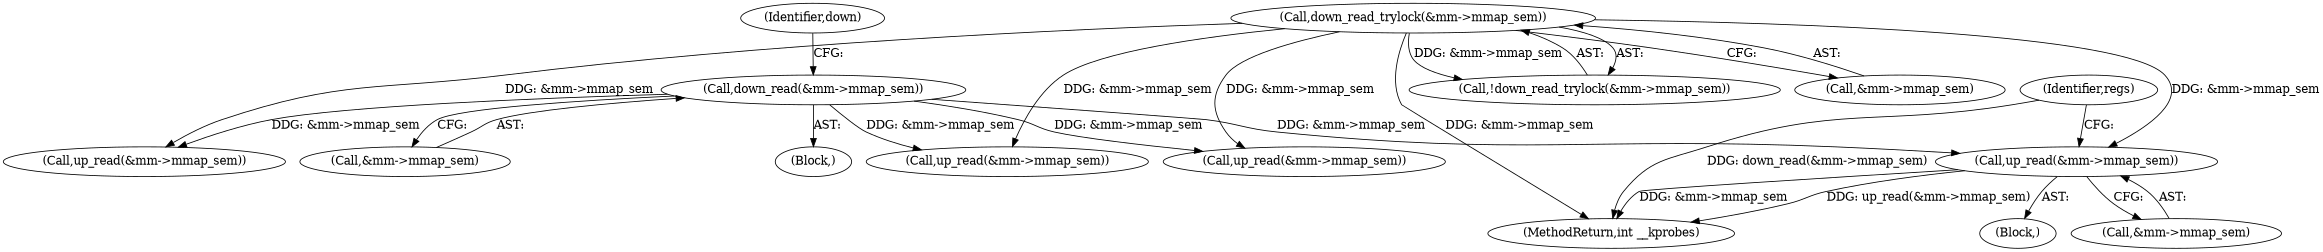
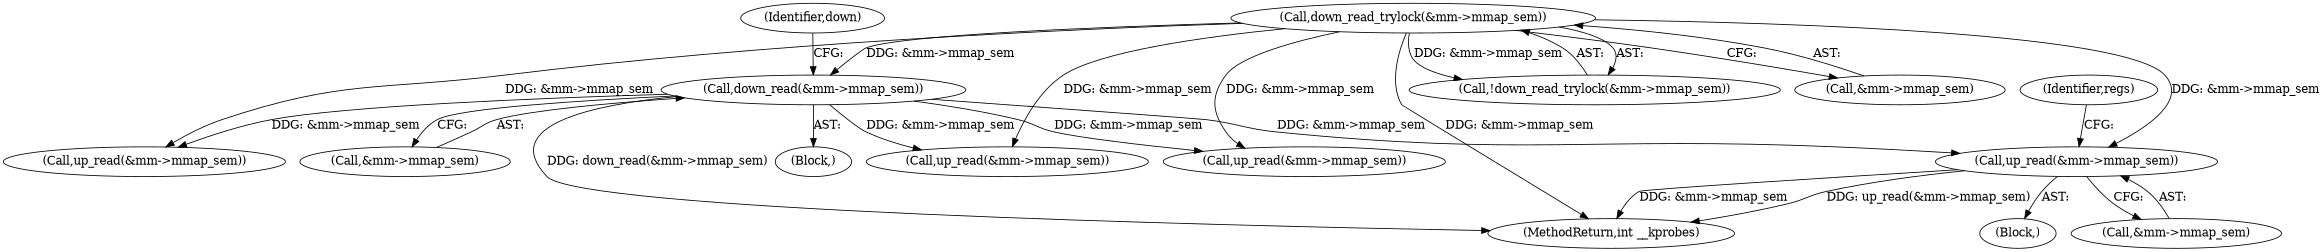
  digraph {
    n1 [label="(Call,up_read(&mm->mmap_sem))"]
    n2 [label="(MethodReturn,int __kprobes)"]
    n3 [label="(Block,)"]
    n4 [label="(Call,&mm->mmap_sem)"]
    n5 [label="(Call,down_read_trylock(&mm->mmap_sem))"]
    n6 [label="(Call,down_read(&mm->mmap_sem))"]
    n7 [label="(Call,up_read(&mm->mmap_sem))"]
    n8 [label="(Call,!down_read_trylock(&mm->mmap_sem))"]
    n9 [label="(Call,&mm->mmap_sem)"]
    n10 [label="(Call,up_read(&mm->mmap_sem))"]
    n11 [label="(Call,up_read(&mm->mmap_sem))"]
    n12 [label="(Block,)"]
    n13 [label="(Call,&mm->mmap_sem)"]
    n14 [label="(Identifier,down)"]
    n15 [label="(Identifier,regs)"]
    n1 -> n2 [label="DDG: &mm->mmap_sem"]
    n1 -> n2 [label="DDG: up_read(&mm->mmap_sem)"]
    n1 -> n3 [label="AST: "]
    n1 -> n4 [label="CFG: "]
    n4 -> n1 [label="AST: "]
    n5 -> n1 [label="DDG: &mm->mmap_sem"]
    n5 -> n2 [label="DDG: &mm->mmap_sem"]
+   n5 -> n6 [label="DDG: &mm->mmap_sem"]
    n5 -> n7 [label="DDG: &mm->mmap_sem"]
    n5 -> n8 [label="AST: "]
    n5 -> n8 [label="DDG: &mm->mmap_sem"]
    n5 -> n9 [label="CFG: "]
    n5 -> n10 [label="DDG: &mm->mmap_sem"]
    n5 -> n11 [label="DDG: &mm->mmap_sem"]
    n6 -> n1 [label="DDG: &mm->mmap_sem"]
-   n15 -> n2 [label="DDG: down_read(&mm->mmap_sem)"]
+   n6 -> n2 [label="DDG: down_read(&mm->mmap_sem)"]
    n6 -> n7 [label="DDG: &mm->mmap_sem"]
    n6 -> n10 [label="DDG: &mm->mmap_sem"]
    n6 -> n11 [label="DDG: &mm->mmap_sem"]
    n6 -> n12 [label="AST: "]
    n6 -> n13 [label="CFG: "]
    n8 -> n5 [label="AST: "]
    n9 -> n5 [label="AST: "]
    n13 -> n6 [label="AST: "]
    n14 -> n6 [label="CFG: "]
    n15 -> n1 [label="CFG: "]
  }
